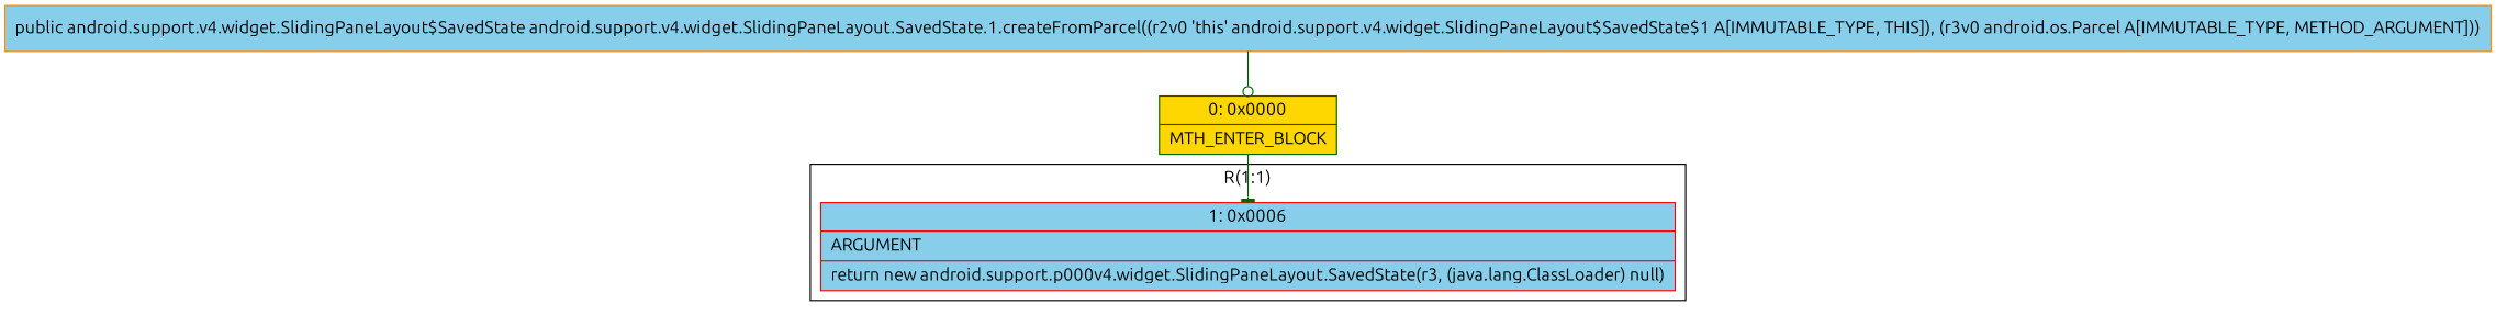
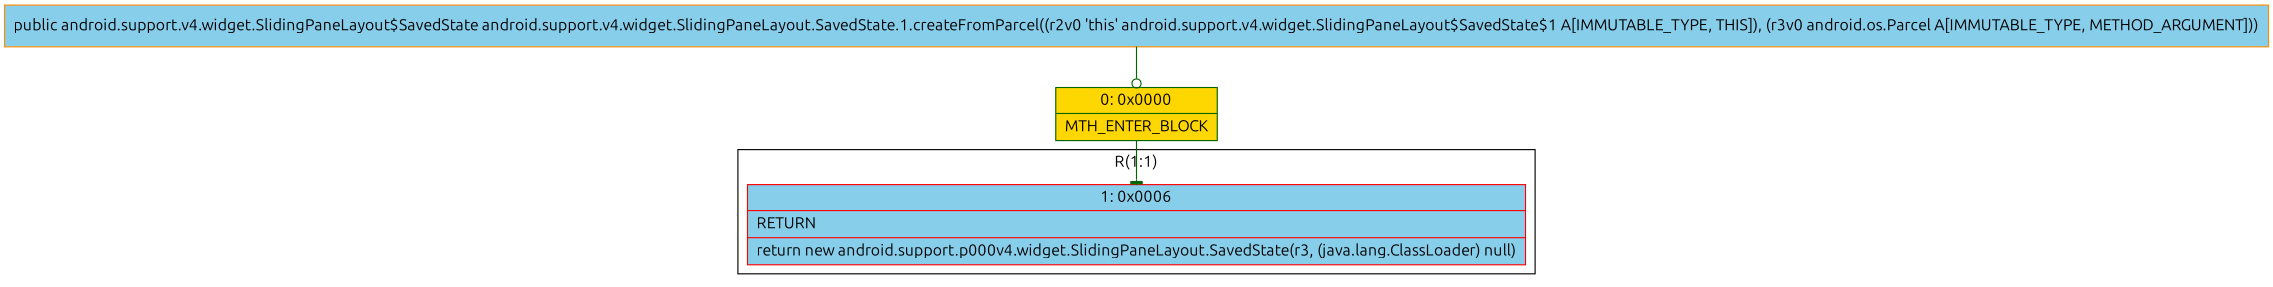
  digraph {
    fontname=Ubuntu
    node [shape=record style=filled fillcolor=skyblue fontname=Ubuntu]
    edge [color=darkgreen fontname=Ubuntu]
-   n1 [color=red label="{1\:\ 0x0006|ARGUMENT\l|return new android.support.p000v4.widget.SlidingPaneLayout.SavedState(r3, (java.lang.ClassLoader) null)\l}"]
+   n1 [color=red label="{1\:\ 0x0006|RETURN\l|return new android.support.p000v4.widget.SlidingPaneLayout.SavedState(r3, (java.lang.ClassLoader) null)\l}"]
    n2 [color=darkgreen label="{0\:\ 0x0000|MTH_ENTER_BLOCK\l}" fillcolor=gold]
    n3 [label="{public android.support.v4.widget.SlidingPaneLayout$SavedState android.support.v4.widget.SlidingPaneLayout.SavedState.1.createFromParcel((r2v0 'this' android.support.v4.widget.SlidingPaneLayout$SavedState$1 A[IMMUTABLE_TYPE, THIS]), (r3v0 android.os.Parcel A[IMMUTABLE_TYPE, METHOD_ARGUMENT])) }" color=darkorange]
    subgraph cluster_1 {
      label="R(1:1)"
      n1
    }
    n2 -> n1 [arrowhead=tee]
    n3 -> n2 [arrowhead=odot]
  }
